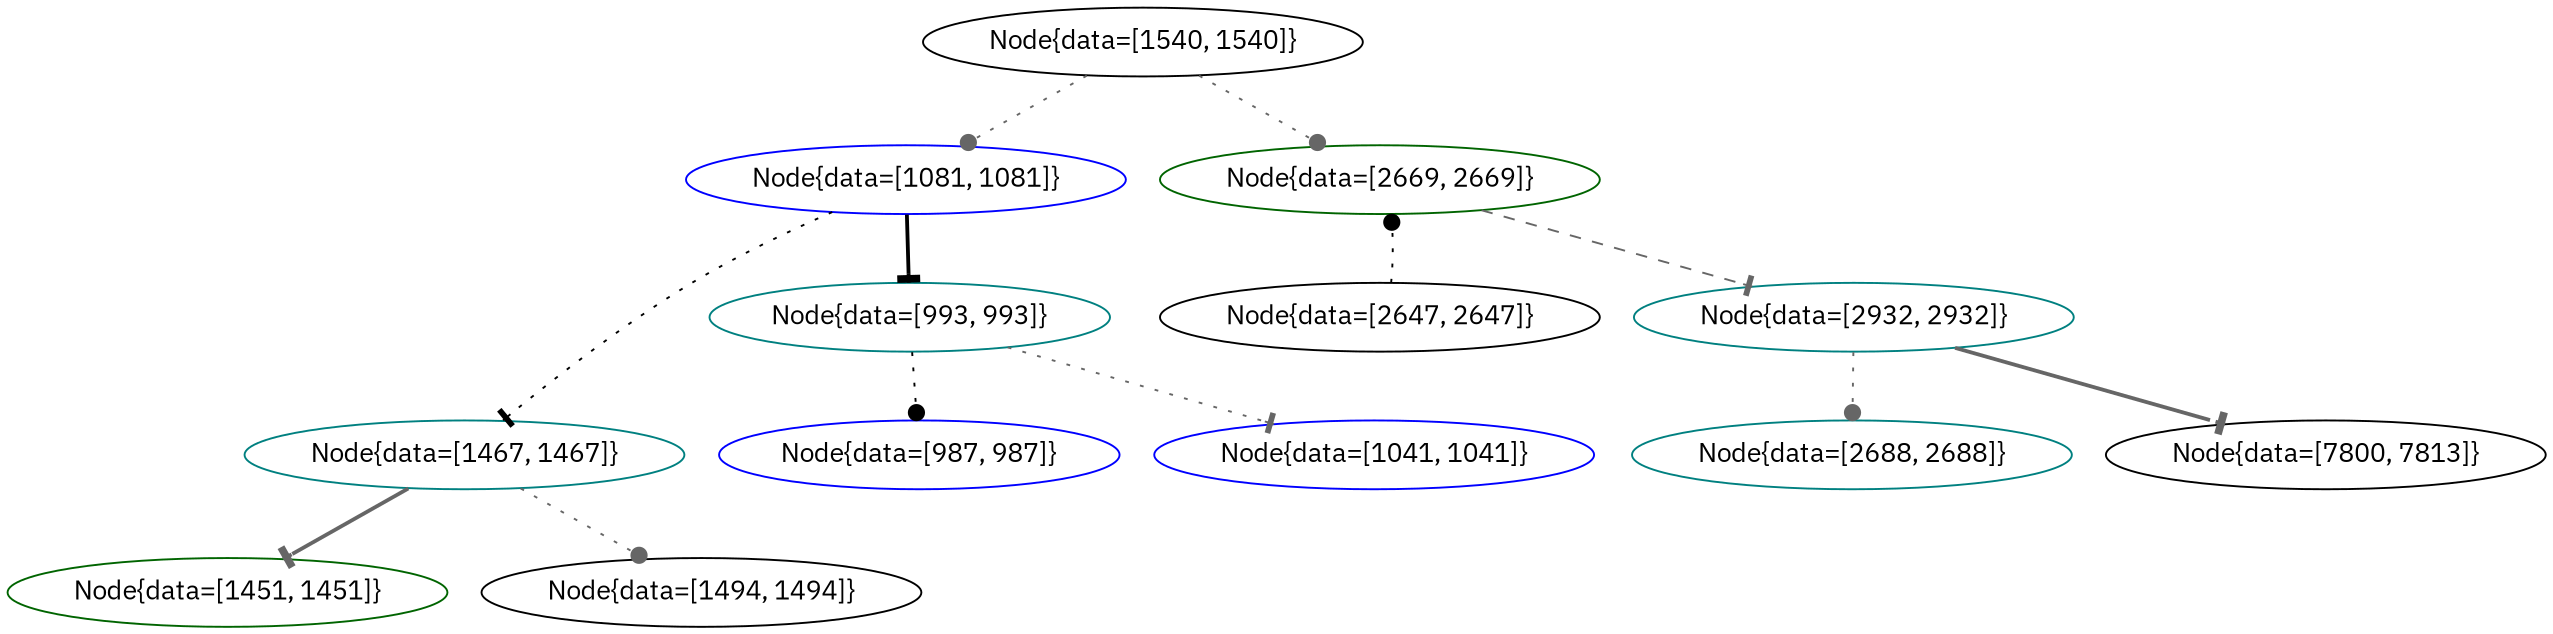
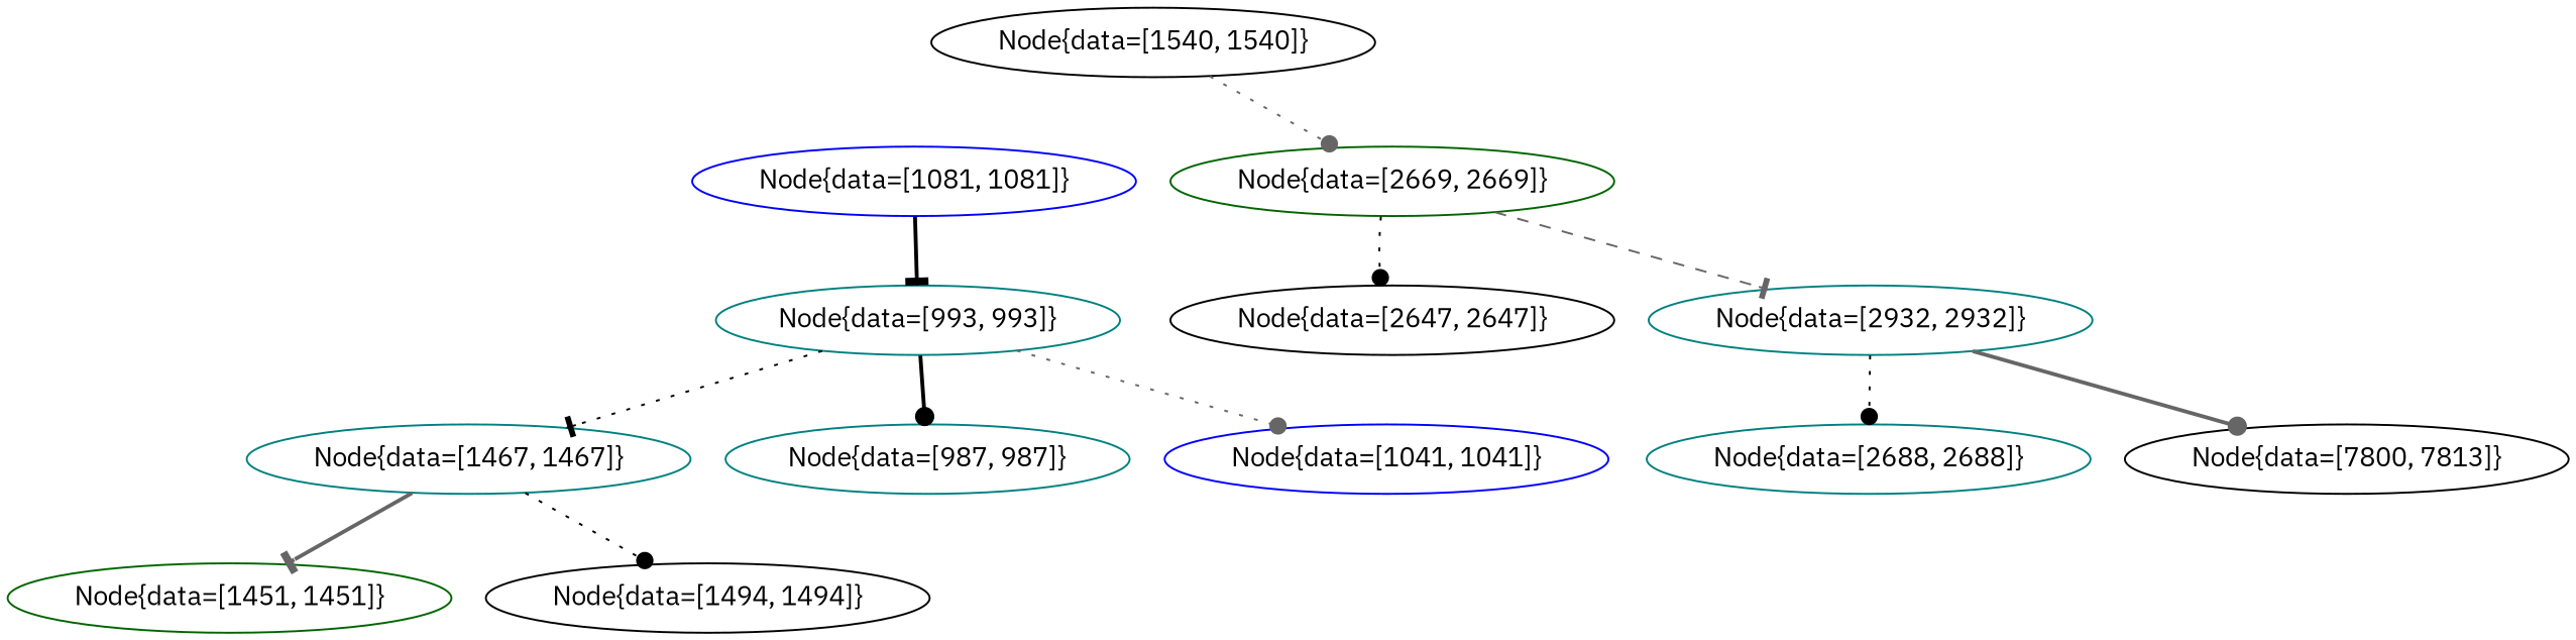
  digraph {
    fontname="IBM Plex Sans"
    node [color=teal fontname="IBM Plex Sans"]
    edge [arrowhead=dot color=gray40 fontname="IBM Plex Sans" style=dotted]
    n1 [color=black label="Node{data=[1540, 1540]}"]
    n2 [color=blue label="Node{data=[1081, 1081]}"]
    n3 [color=darkgreen label="Node{data=[2669, 2669]}"]
    n4 [label="Node{data=[993, 993]}"]
    n5 [label="Node{data=[1467, 1467]}"]
    n6 [color=black label="Node{data=[2647, 2647]}"]
    n7 [label="Node{data=[2932, 2932]}"]
-   n8 [color=blue label="Node{data=[987, 987]}"]
+   n8 [label="Node{data=[987, 987]}"]
    n9 [color=blue label="Node{data=[1041, 1041]}"]
    n10 [color=darkgreen label="Node{data=[1451, 1451]}"]
    n11 [color=black label="Node{data=[1494, 1494]}"]
    n12 [label="Node{data=[2688, 2688]}"]
    n13 [color=black label="Node{data=[7800, 7813]}"]
-   n1 -> n2
    n1 -> n3
    n2 -> n4 [arrowhead=tee color=black style=bold]
-   n2 -> n5 [arrowhead=tee color=black]
-   n6 -> n3 [color=black]
+   n4 -> n5 [arrowhead=tee color=black]
+   n3 -> n6 [color=black]
    n3 -> n7 [arrowhead=tee style=dashed]
-   n4 -> n8 [color=black]
-   n4 -> n9 [arrowhead=tee]
+   n4 -> n8 [color=black style=bold]
+   n4 -> n9
    n5 -> n10 [arrowhead=tee style=bold]
-   n5 -> n11
-   n7 -> n12
-   n7 -> n13 [arrowhead=tee style=bold]
+   n5 -> n11 [color=black]
+   n7 -> n12 [color=black]
+   n7 -> n13 [style=bold]
  }
